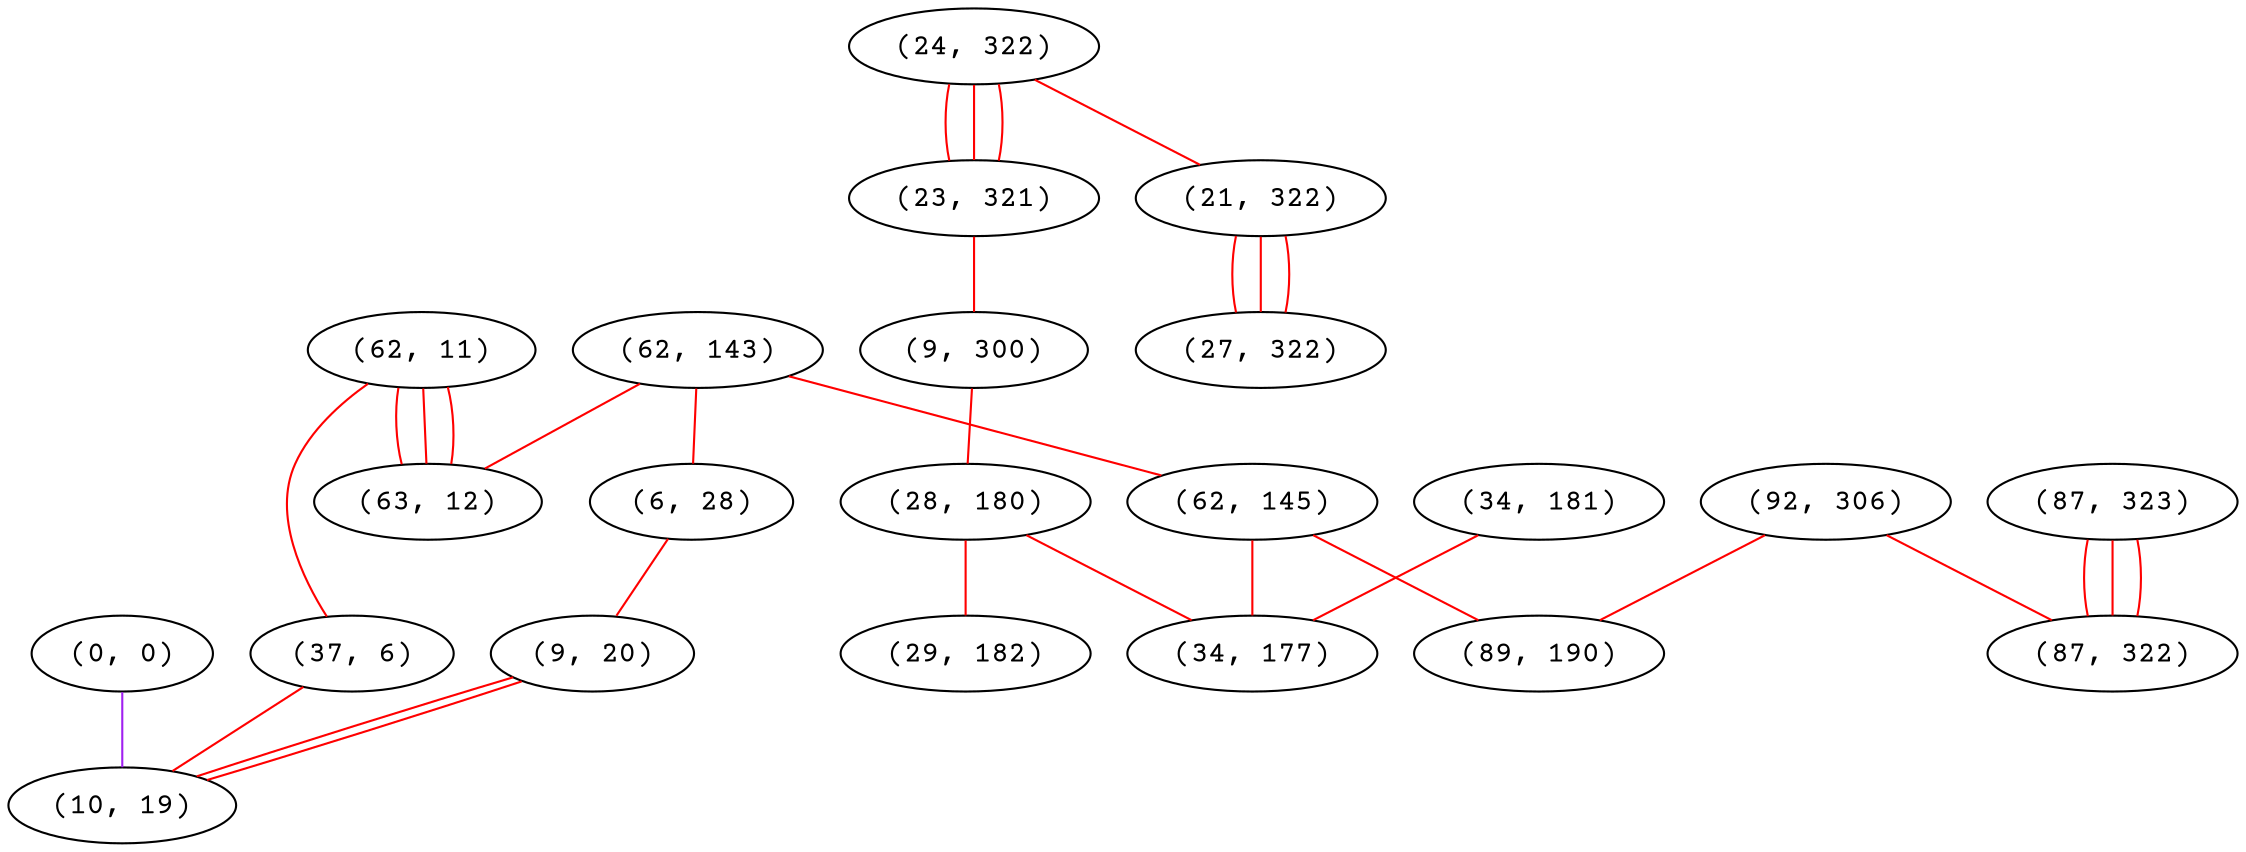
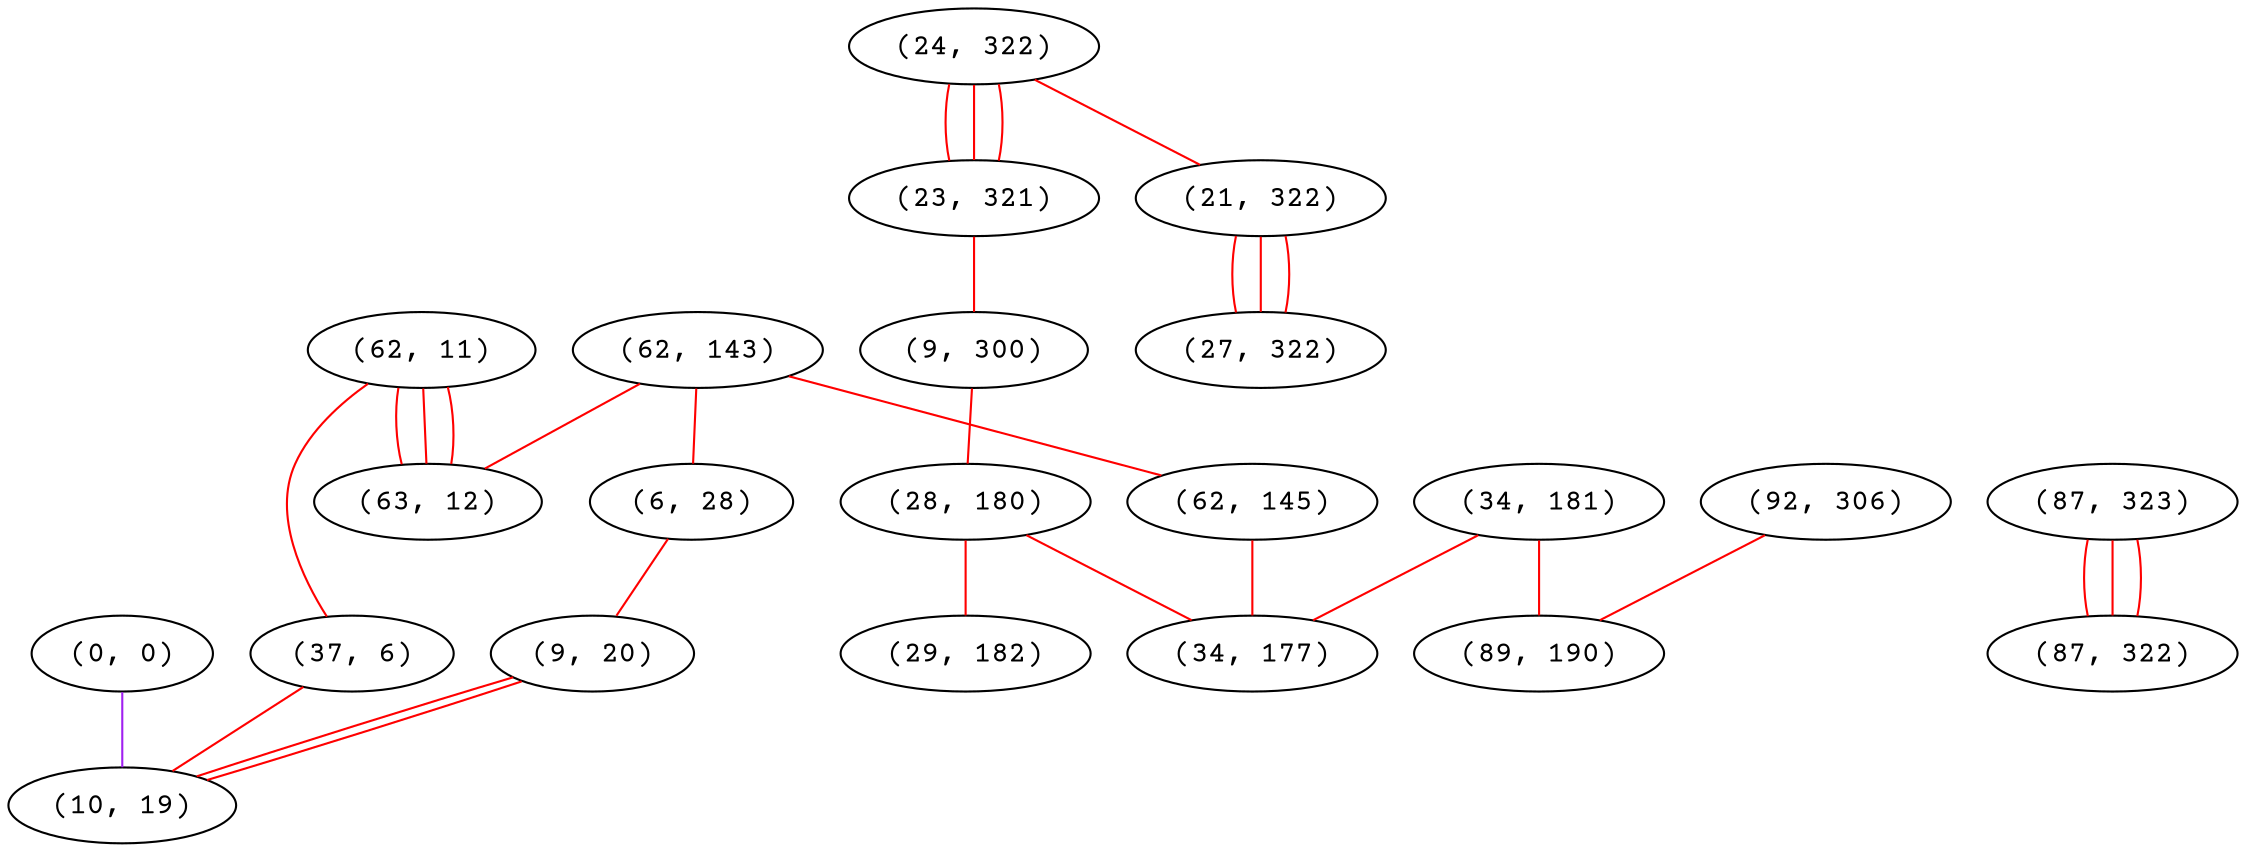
  graph {
    fontname="Courier Prime"
    node [fontname="Courier Prime"]
    edge [color=red fontname="Courier Prime" weight=1]
    "(62, 143)"
    "(6, 28)"
    "(62, 145)"
    "(63, 12)"
    "(9, 20)"
    "(34, 177)"
    "(89, 190)"
    "(10, 19)"
    "(62, 11)"
    "(37, 6)"
    "(87, 323)"
    "(87, 322)"
    "(24, 322)"
    "(23, 321)"
    n15 [label="(21, 322)"]
    "(9, 300)"
    "(27, 322)"
    "(28, 180)"
    "(29, 182)"
    "(92, 306)"
    "(34, 181)"
    "(0, 0)"
    "(62, 143)" -- "(6, 28)"
    "(62, 143)" -- "(62, 145)"
    "(62, 143)" -- "(63, 12)"
    "(6, 28)" -- "(9, 20)"
    "(62, 145)" -- "(34, 177)"
-   "(62, 145)" -- "(89, 190)"
+   "(34, 181)" -- "(89, 190)"
    "(9, 20)" -- "(10, 19)"
    "(9, 20)" -- "(10, 19)"
    "(62, 11)" -- "(63, 12)"
    "(62, 11)" -- "(63, 12)"
    "(62, 11)" -- "(63, 12)"
    "(62, 11)" -- "(37, 6)"
    "(37, 6)" -- "(10, 19)"
    "(87, 323)" -- "(87, 322)"
    "(87, 323)" -- "(87, 322)"
    "(87, 323)" -- "(87, 322)"
    "(24, 322)" -- "(23, 321)"
    "(24, 322)" -- "(23, 321)"
    "(24, 322)" -- "(23, 321)"
    "(24, 322)" -- n15
    "(23, 321)" -- "(9, 300)"
    n15 -- "(27, 322)"
    n15 -- "(27, 322)"
    n15 -- "(27, 322)"
    "(9, 300)" -- "(28, 180)"
    "(28, 180)" -- "(34, 177)"
    "(28, 180)" -- "(29, 182)"
    "(92, 306)" -- "(89, 190)"
-   "(92, 306)" -- "(87, 322)"
    "(34, 181)" -- "(34, 177)"
    "(0, 0)" -- "(10, 19)" [color=purple weight=4]
  }
